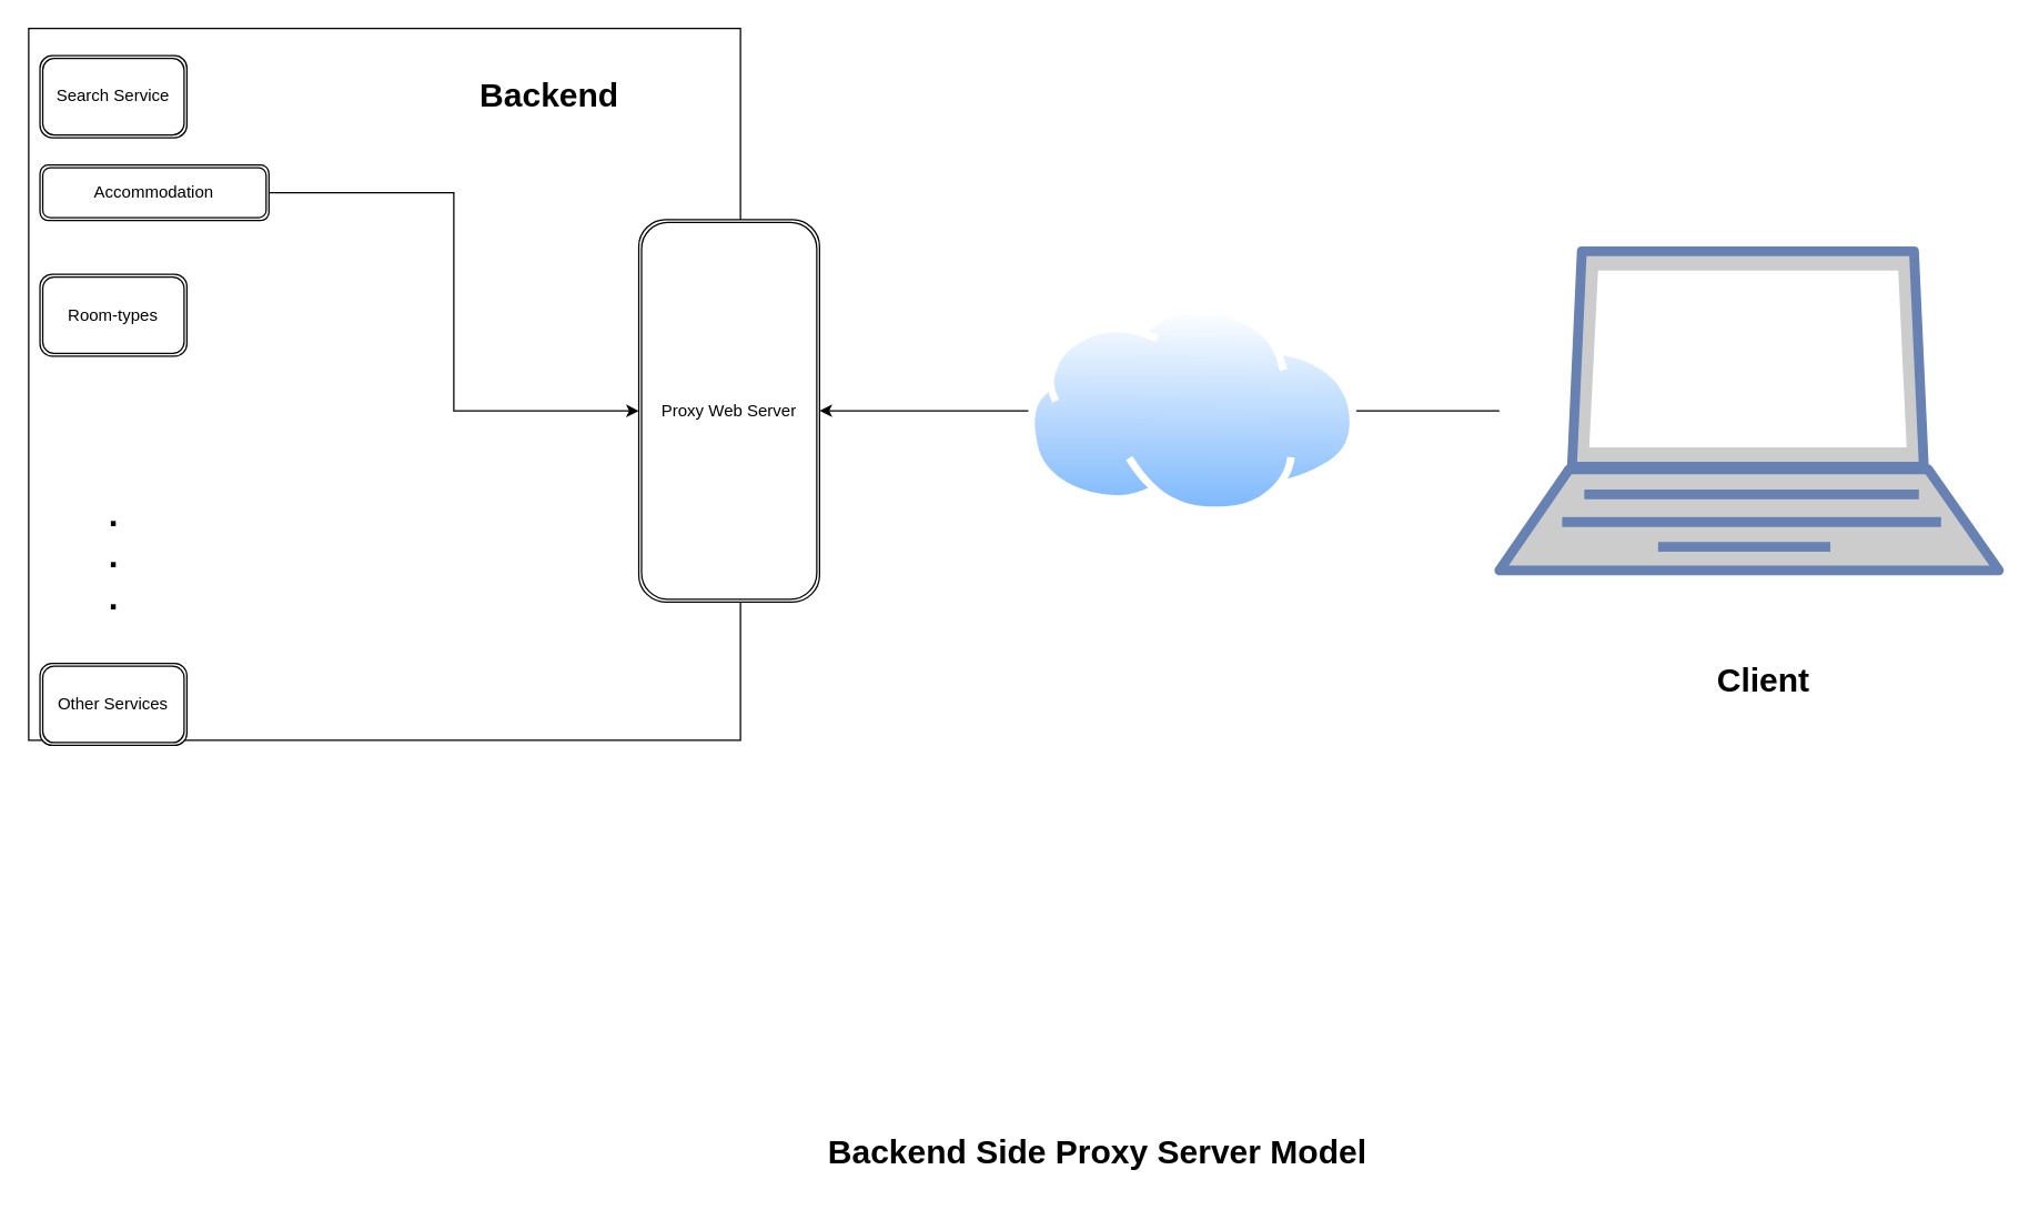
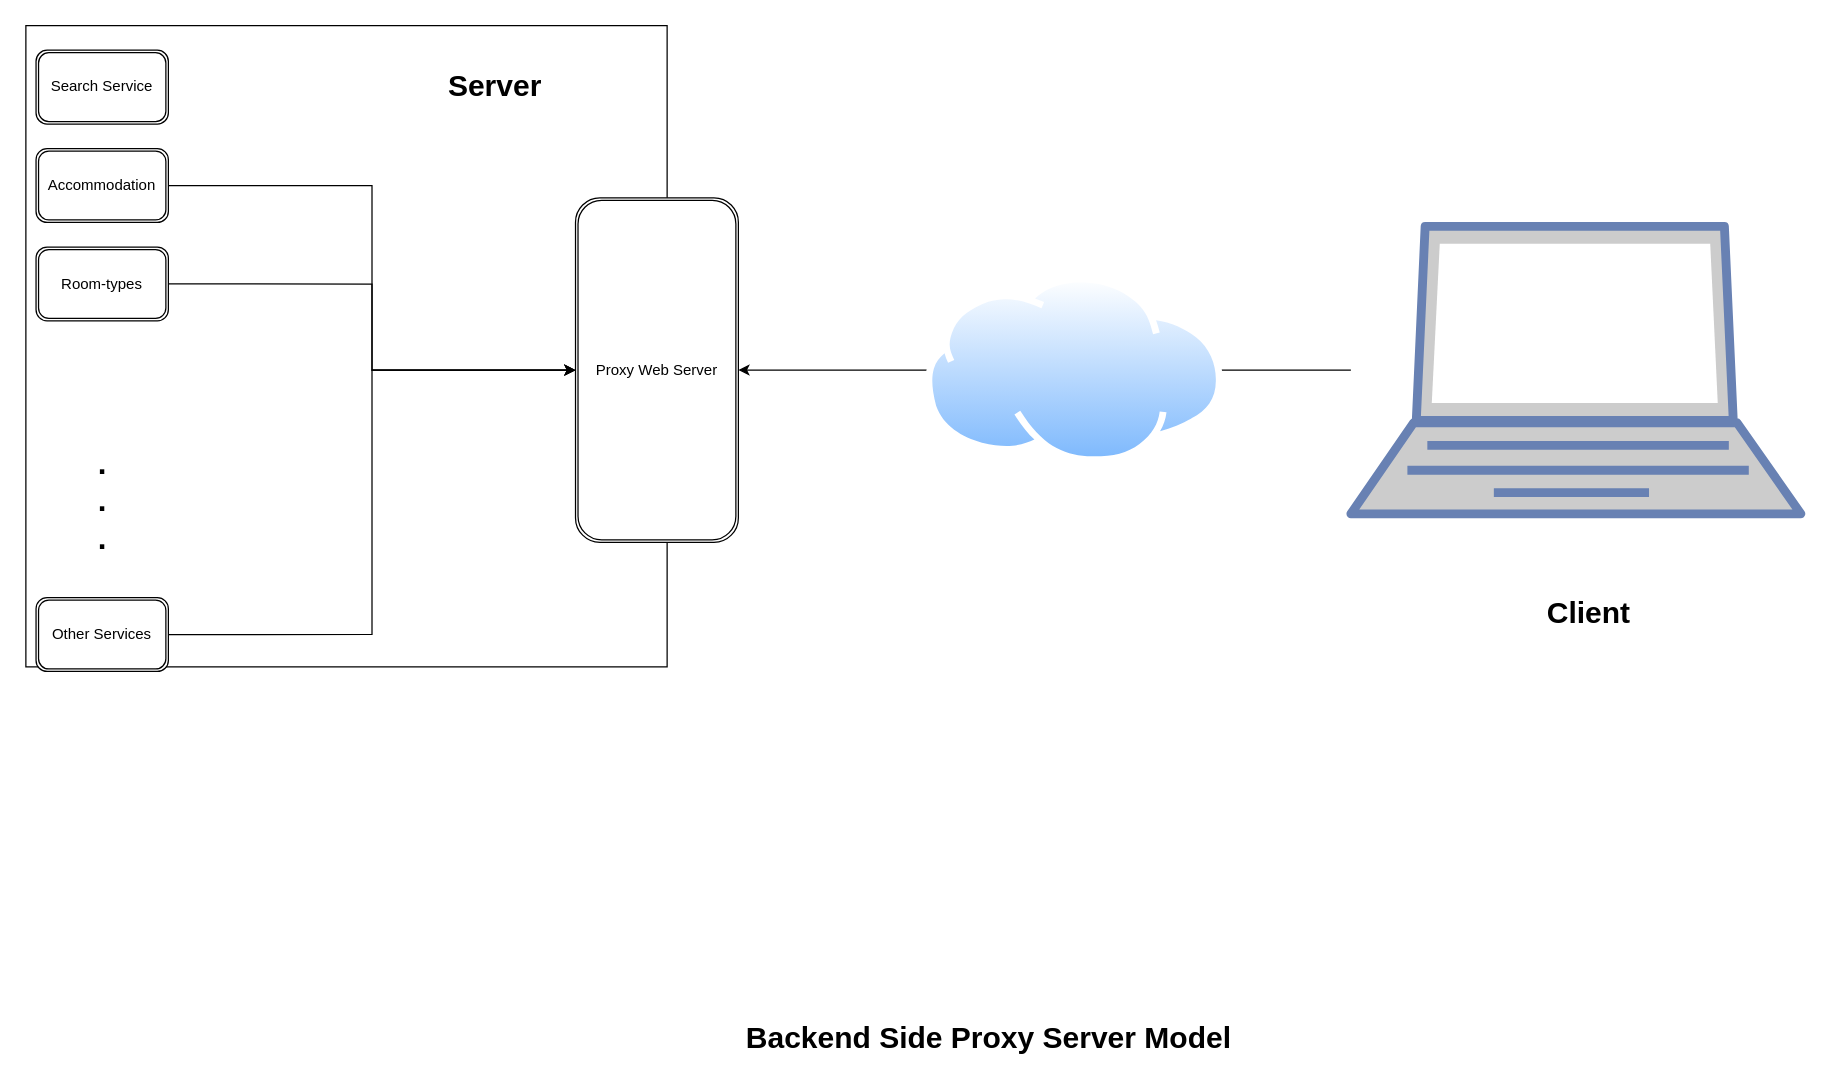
  <mxCell id="0" />
  <mxCell id="1" parent="0" />
  <mxCell id="2" value="" style="group" vertex="1" connectable="0" parent="1"><mxGeometry x="20" y="20" width="570" height="620" as="geometry" /></mxCell>
  <mxCell id="3" value="" style="whiteSpace=wrap;html=1;aspect=fixed;" vertex="1" parent="2"><mxGeometry width="513" height="513" as="geometry" /></mxCell>
  <mxCell id="4" value="Search Service" style="shape=ext;double=1;rounded=1;whiteSpace=wrap;html=1;" vertex="1" parent="2"><mxGeometry x="8.143" y="19.683" width="105.857" height="59.048" as="geometry" /></mxCell>
- <mxCell id="5" value="Accommodation" style="shape=ext;double=1;rounded=1;whiteSpace=wrap;html=1;" vertex="1" parent="2"><mxGeometry x="8.143" y="98.413" width="165" height="40" as="geometry" /></mxCell>
+ <mxCell id="5" value="Accommodation" style="shape=ext;double=1;rounded=1;whiteSpace=wrap;html=1;" vertex="1" parent="2"><mxGeometry x="8.143" y="98.413" width="105.857" height="59.048" as="geometry" /></mxCell>
  <mxCell id="6" value="Room-types" style="shape=ext;double=1;rounded=1;whiteSpace=wrap;html=1;" vertex="1" parent="2"><mxGeometry x="8.143" y="177.143" width="105.857" height="59.048" as="geometry" /></mxCell>
  <mxCell id="7" value=".&lt;br style=&quot;font-size: 25px;&quot;&gt;.&lt;br style=&quot;font-size: 25px;&quot;&gt;." style="text;html=1;strokeColor=none;fillColor=none;align=center;verticalAlign=middle;whiteSpace=wrap;rounded=0;fontStyle=1;fontSize=25;" vertex="1" parent="2"><mxGeometry x="28.5" y="324.762" width="65.143" height="108.254" as="geometry" /></mxCell>
  <mxCell id="8" value="Other Services" style="shape=ext;double=1;rounded=1;whiteSpace=wrap;html=1;" vertex="1" parent="2"><mxGeometry x="8.143" y="457.619" width="105.857" height="59.048" as="geometry" /></mxCell>
  <mxCell id="9" value="Proxy Web Server" style="shape=ext;double=1;rounded=1;whiteSpace=wrap;html=1;" vertex="1" parent="2"><mxGeometry x="439.714" y="137.778" width="130.286" height="275.556" as="geometry" /></mxCell>
  <mxCell id="10" style="edgeStyle=orthogonalEdgeStyle;rounded=0;orthogonalLoop=1;jettySize=auto;html=1;fontSize=25;" edge="1" parent="2" source="5" target="9"><mxGeometry relative="1" as="geometry" /></mxCell>
- <mxCell id="13" value="Backend" style="text;strokeColor=none;fillColor=none;html=1;fontSize=24;fontStyle=1;verticalAlign=middle;align=center;" vertex="1" parent="2"><mxGeometry x="333.857" y="29.524" width="81.429" height="39.365" as="geometry" /></mxCell>
+ <mxCell id="11" style="edgeStyle=orthogonalEdgeStyle;rounded=0;orthogonalLoop=1;jettySize=auto;html=1;exitX=1;exitY=0.5;exitDx=0;exitDy=0;fontSize=25;" edge="1" parent="2" source="6" target="9"><mxGeometry relative="1" as="geometry" /></mxCell>
+ <mxCell id="12" style="edgeStyle=orthogonalEdgeStyle;rounded=0;orthogonalLoop=1;jettySize=auto;html=1;exitX=1;exitY=0.5;exitDx=0;exitDy=0;entryX=0;entryY=0.5;entryDx=0;entryDy=0;fontSize=25;" edge="1" parent="2" source="8" target="9"><mxGeometry relative="1" as="geometry" /></mxCell>
+ <mxCell id="13" value="Server" style="text;strokeColor=none;fillColor=none;html=1;fontSize=24;fontStyle=1;verticalAlign=middle;align=center;" vertex="1" parent="2"><mxGeometry x="333.857" y="29.524" width="81.429" height="39.365" as="geometry" /></mxCell>
  <mxCell id="14" style="edgeStyle=orthogonalEdgeStyle;rounded=0;orthogonalLoop=1;jettySize=auto;html=1;entryX=1;entryY=0.5;entryDx=0;entryDy=0;fontSize=25;" edge="1" parent="1" source="15" target="9"><mxGeometry relative="1" as="geometry"><Array as="points"><mxPoint x="1190" y="296" /><mxPoint x="1190" y="296" /></Array></mxGeometry></mxCell>
  <mxCell id="15" value="" style="fontColor=#0066CC;verticalAlign=top;verticalLabelPosition=bottom;labelPosition=center;align=center;html=1;outlineConnect=0;fillColor=#CCCCCC;strokeColor=#6881B3;gradientColor=none;gradientDirection=north;strokeWidth=2;shape=mxgraph.networks.laptop;fontSize=25;" vertex="1" parent="1"><mxGeometry x="1080" y="180.56" width="360" height="230" as="geometry" /></mxCell>
  <mxCell id="16" value="Client" style="text;strokeColor=none;fillColor=none;html=1;fontSize=24;fontStyle=1;verticalAlign=middle;align=center;" vertex="1" parent="1"><mxGeometry x="1220" y="470" width="100" height="40" as="geometry" /></mxCell>
  <mxCell id="17" value="Backend Side Proxy Server Model" style="text;strokeColor=none;fillColor=none;html=1;fontSize=24;fontStyle=1;verticalAlign=middle;align=center;" vertex="1" parent="1"><mxGeometry x="740" y="810" width="100" height="40" as="geometry" /></mxCell>
  <mxCell id="18" value="" style="aspect=fixed;perimeter=ellipsePerimeter;html=1;align=center;shadow=0;dashed=0;spacingTop=3;image;image=img/lib/active_directory/internet_cloud.svg;fontSize=25;" vertex="1" parent="1"><mxGeometry x="740" y="220.56" width="238.1" height="150" as="geometry" /></mxCell>
